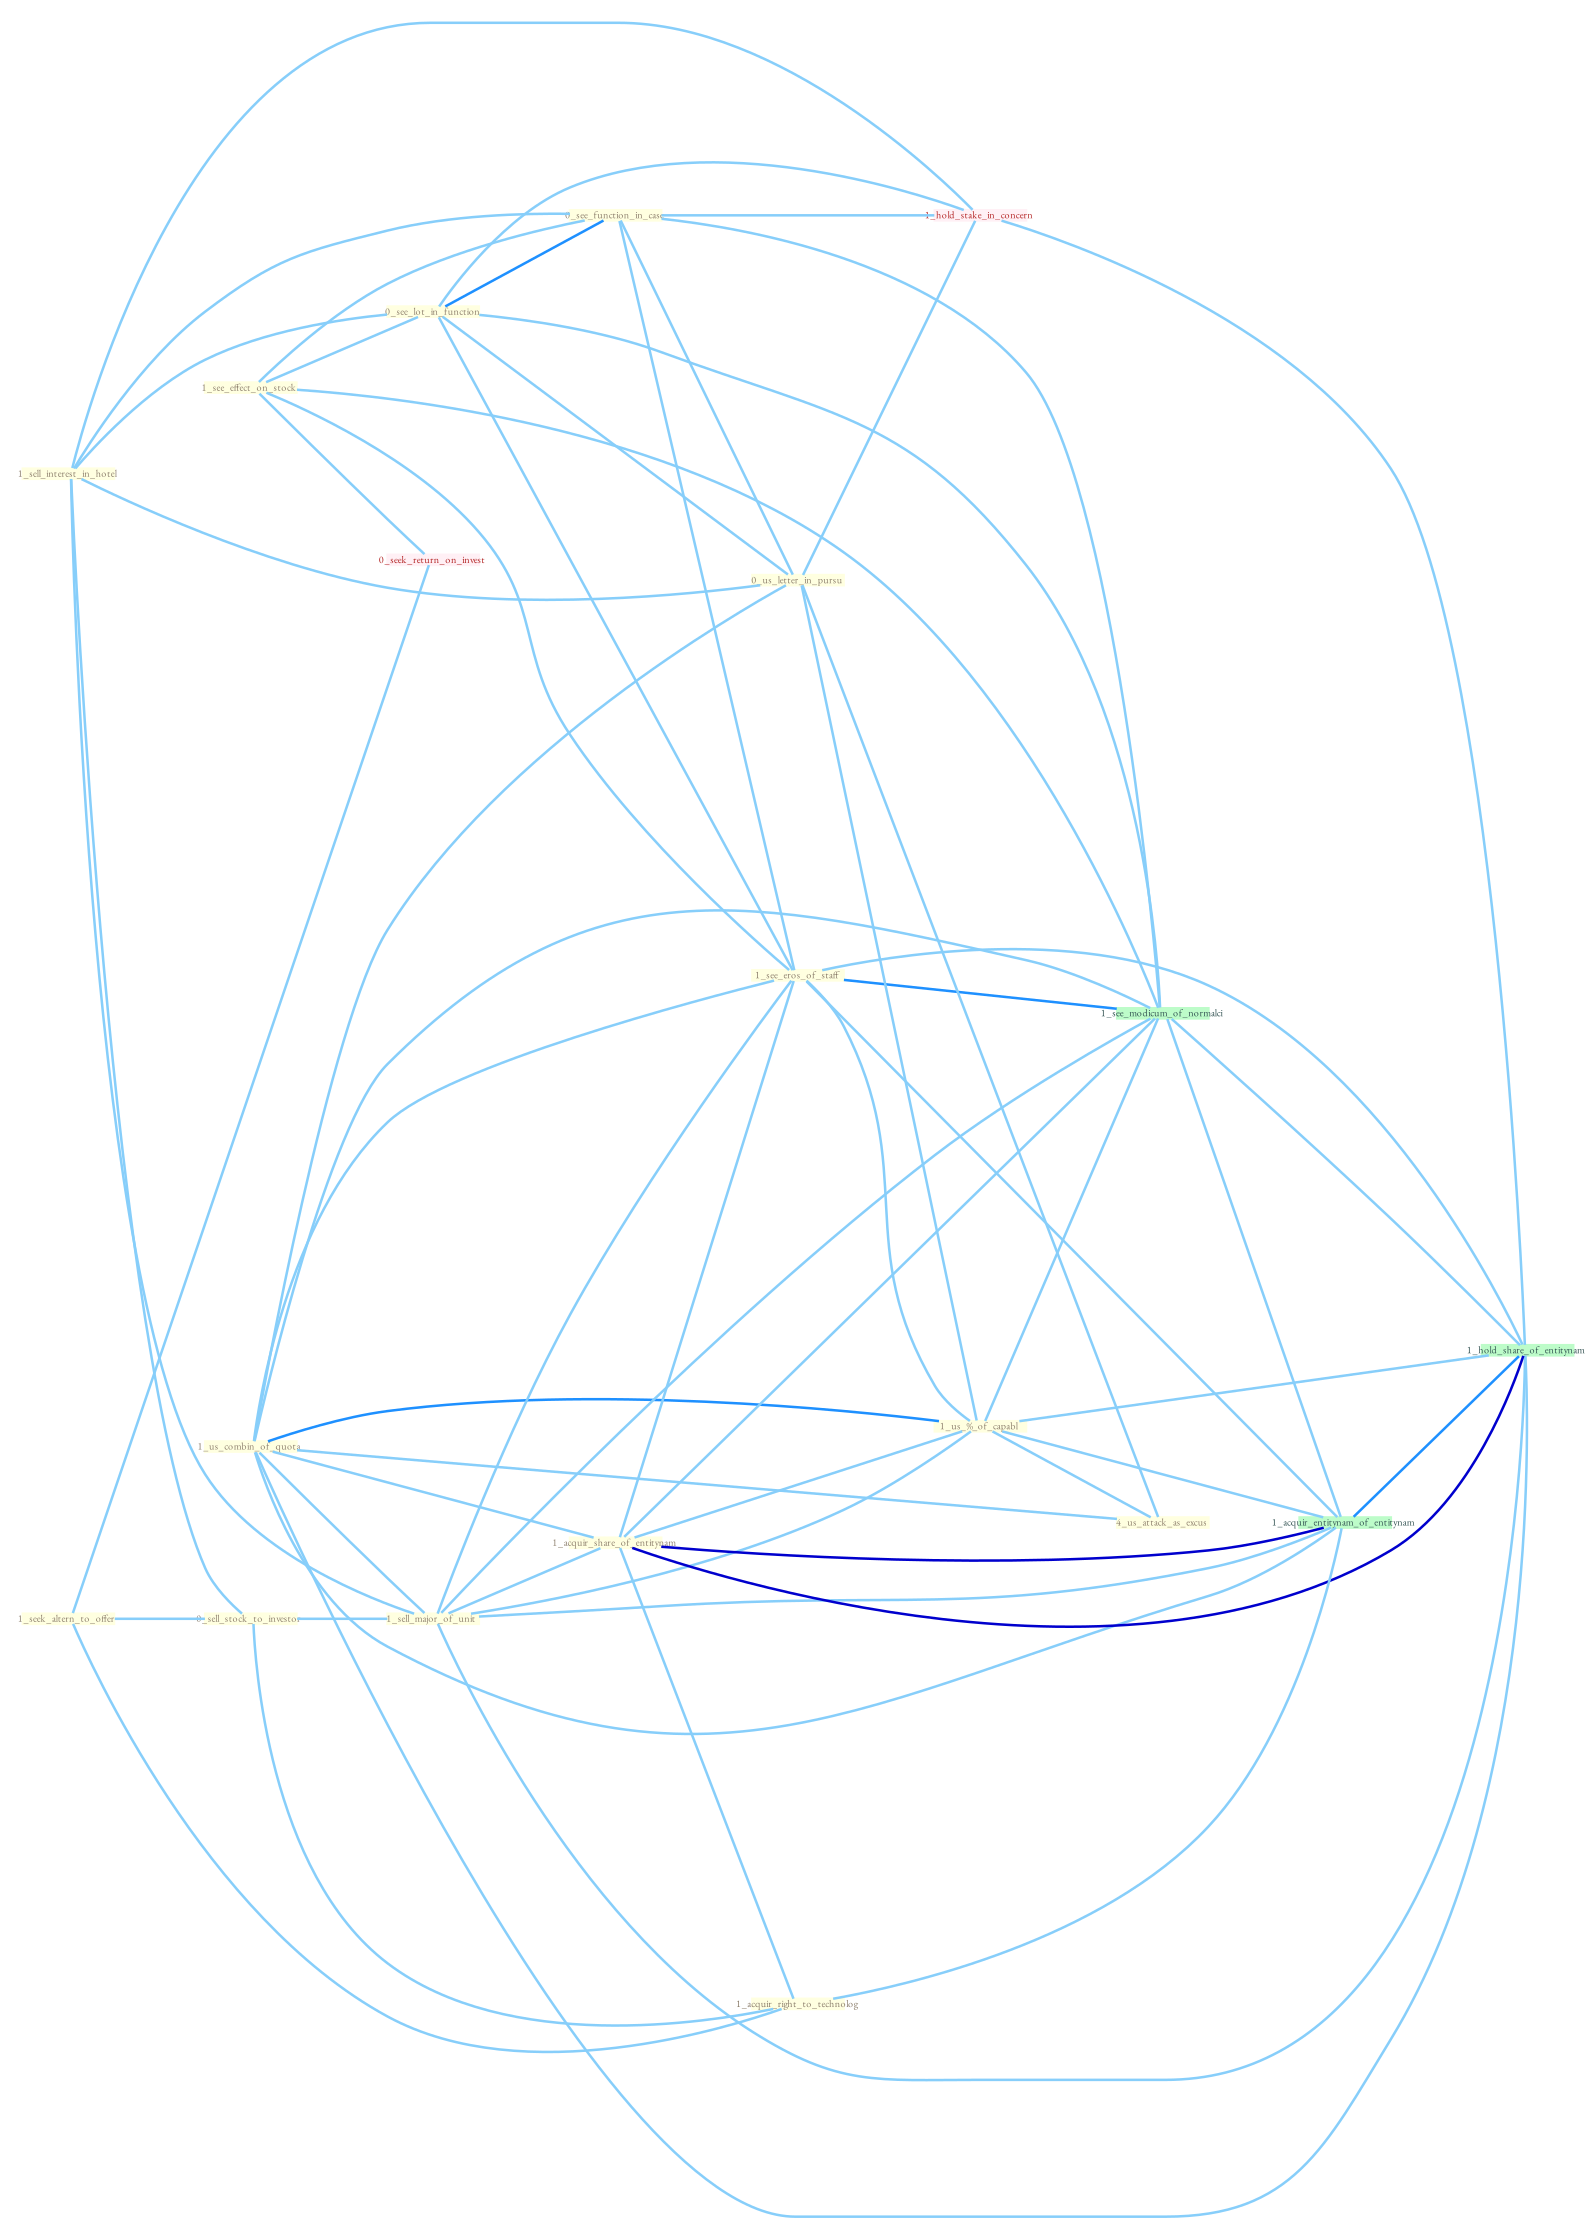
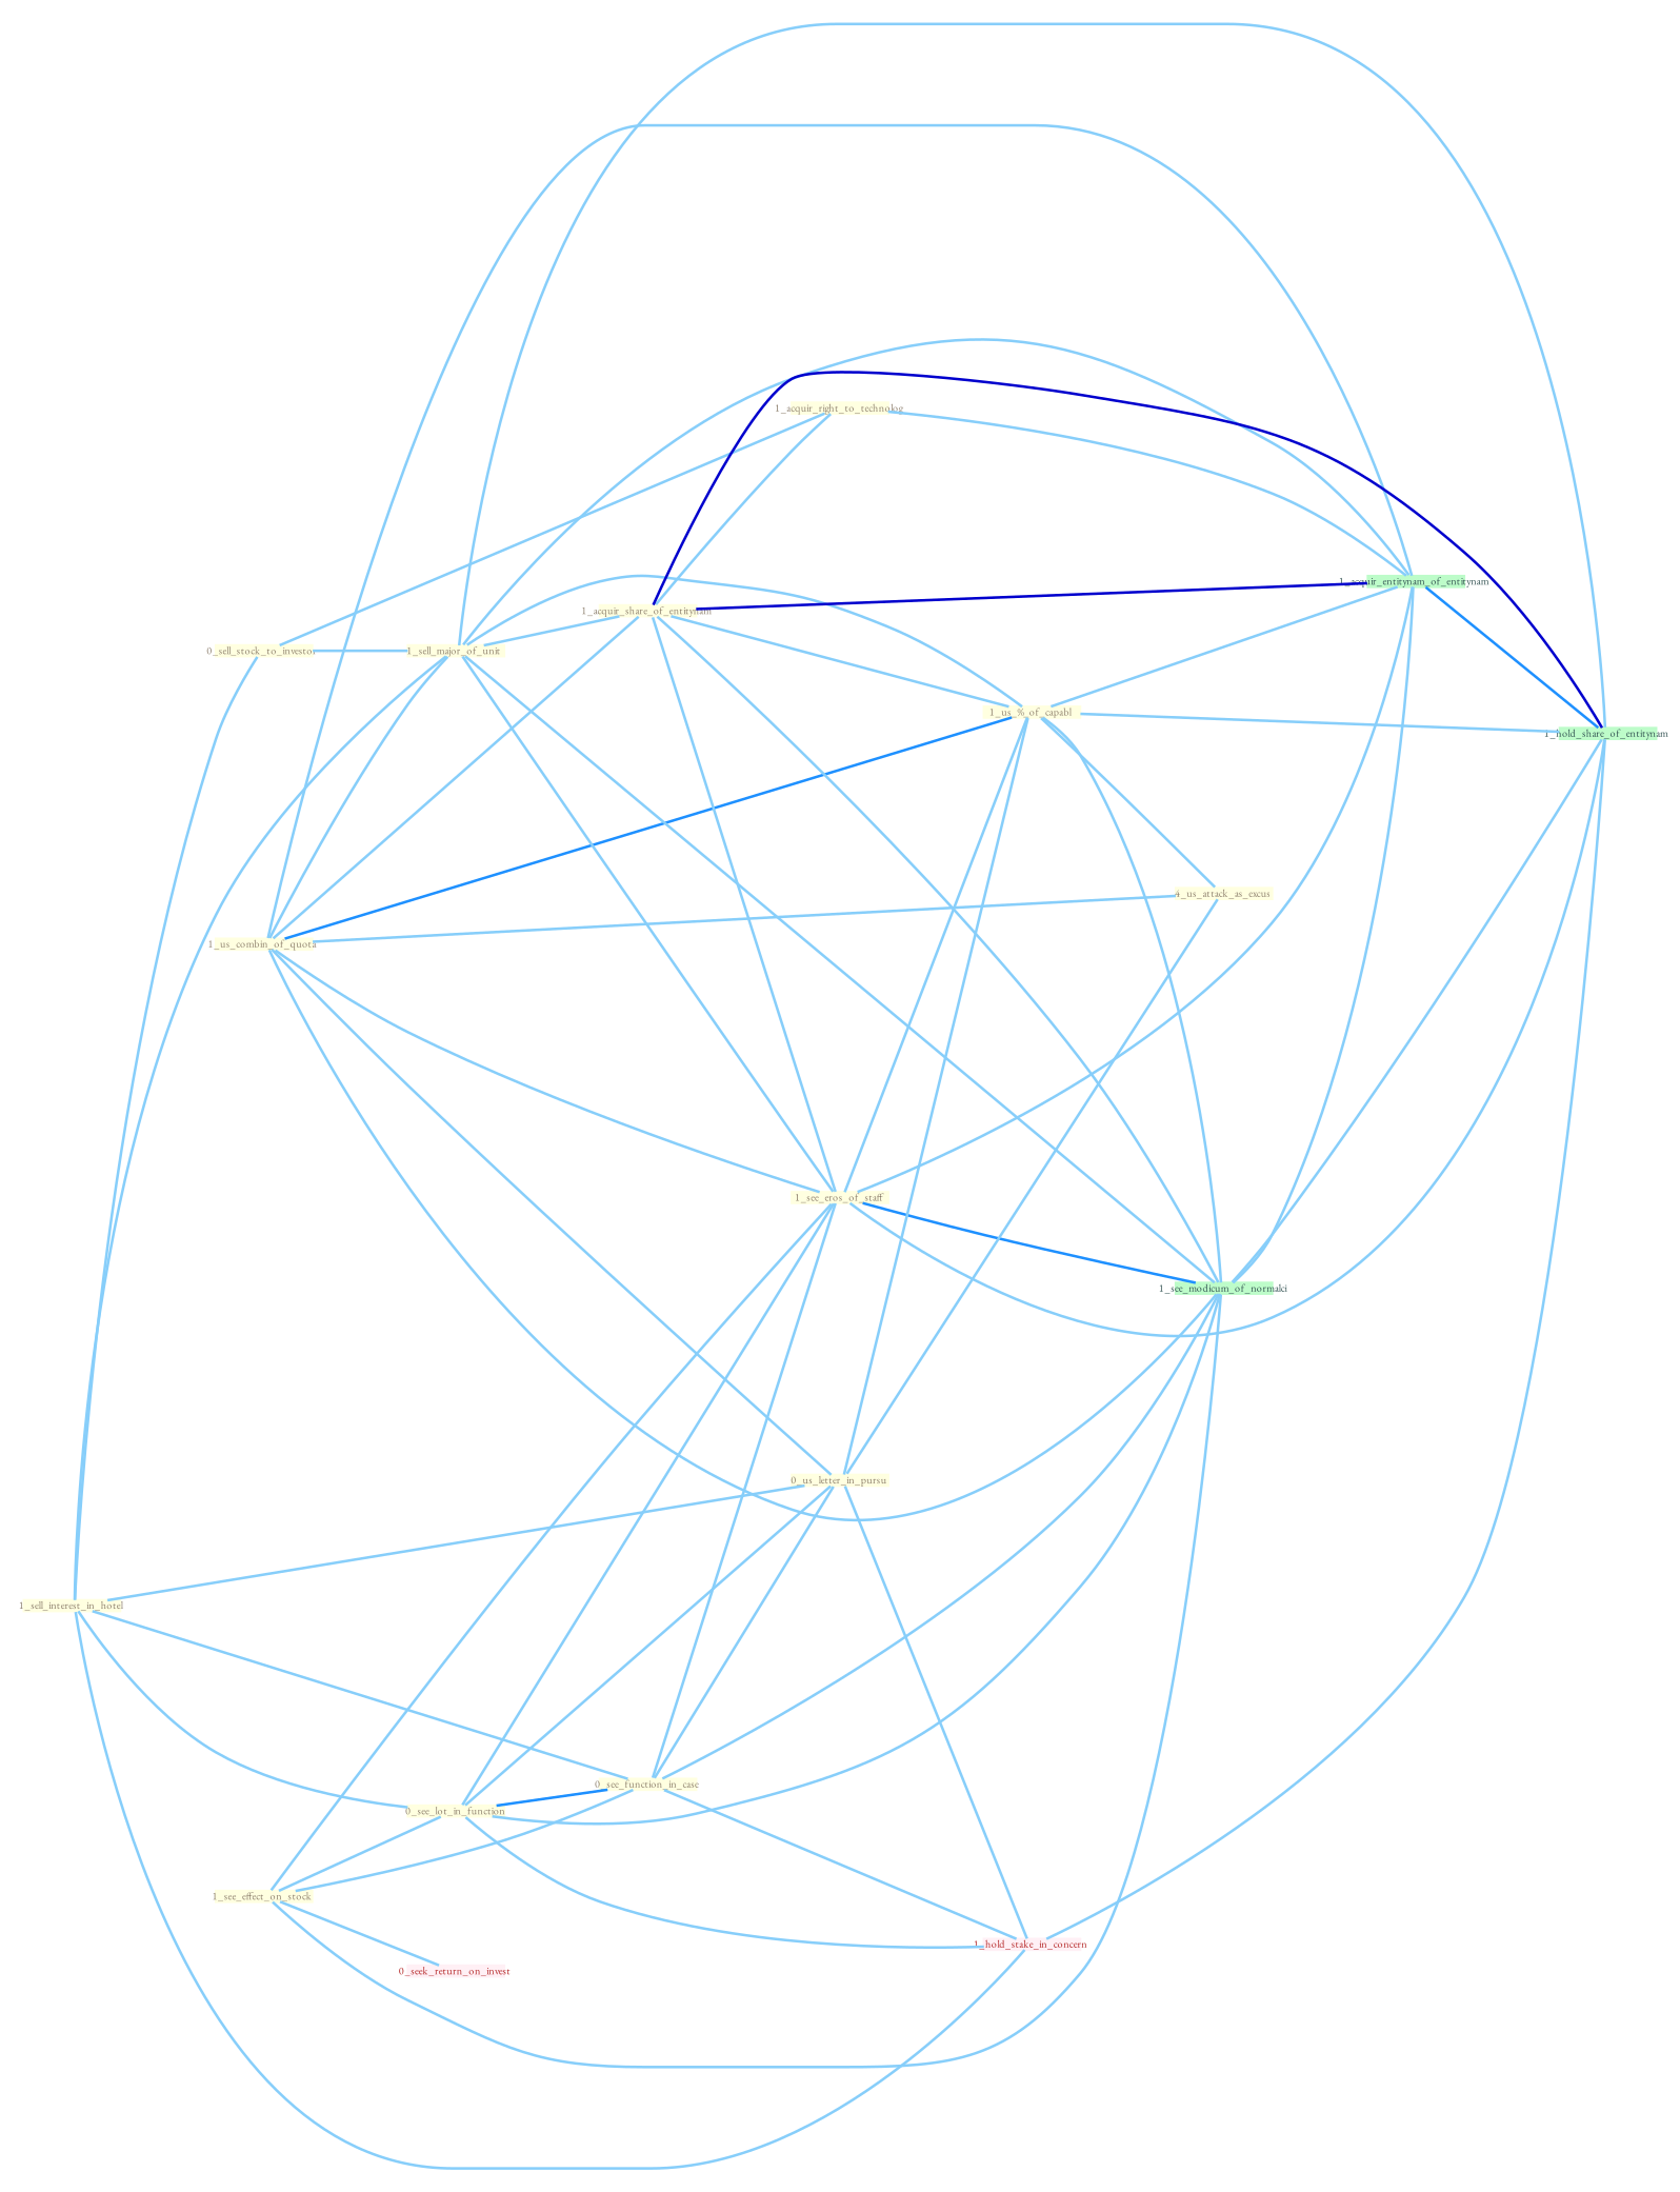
  graph {
    fontname="EB Garamond"
    rankdir=LR
    node [color="#ffffe0" fixedsize=true fontcolor="#8b7d6b" fontname="EB Garamond" fontsize=4 shape=polygon style=filled]
    edge [color="#87cefa" fontname="EB Garamond" w=1]
    "1_us_combin_of_quota " [height=.06 width=.5]
    "1_sell_interest_in_hotel " [height=.06 width=.5]
-   "1_seek_altern_to_offer " [height=.06 width=.5]
    "1_see_effect_on_stock " [height=.06 width=.5]
    n5 [height=.06 label="0_see_lot_in_function" width=.5]
    "0_sell_stock_to_investor " [height=.06 width=.5]
    "1_sell_major_of_unit " [height=.06 width=.5]
    "1_acquir_share_of_entitynam " [height=.06 width=.5]
    "0_see_function_in_case " [height=.06 width=.5]
    "1_see_eros_of_staff " [height=.06 width=.5]
    "0_us_letter_in_pursu " [height=.06 width=.5]
    "1_us_%_of_capabl " [height=.06 width=.5]
    n13 [height=.06 label="4_us_attack_as_excus" width=.5]
    "1_acquir_right_to_technolog " [height=.06 width=.5]
    "1_hold_stake_in_concern " [color="#fff0f5" fontcolor="#b22222" height=.06 width=.5]
    "0_seek_return_on_invest " [color="#fff0f5" fontcolor="#b22222" height=.06 width=.5]
    "1_see_modicum_of_normalci " [color="#BDFCC9" fontcolor="#2f4f4f" height=.06 width=.5]
    "1_acquir_entitynam_of_entitynam " [color="#BDFCC9" fontcolor="#2f4f4f" height=.06 width=.5]
    "1_hold_share_of_entitynam " [color="#BDFCC9" fontcolor="#2f4f4f" height=.06 width=.5]
    subgraph sub_1 {
      "1_us_combin_of_quota "
      "1_sell_interest_in_hotel "
-     "1_seek_altern_to_offer "
      "1_see_effect_on_stock "
      n5
      "0_sell_stock_to_investor "
      "1_sell_major_of_unit "
      "1_acquir_share_of_entitynam "
      "0_see_function_in_case "
      "1_see_eros_of_staff "
      "0_us_letter_in_pursu "
      "1_us_%_of_capabl "
      n13
      "1_acquir_right_to_technolog "
    }
    subgraph sub_2 {
      "1_hold_stake_in_concern "
      "0_seek_return_on_invest "
    }
    "1_us_combin_of_quota " -- "1_sell_major_of_unit "
    "1_us_combin_of_quota " -- "1_acquir_share_of_entitynam "
    "1_us_combin_of_quota " -- "1_see_eros_of_staff "
    "1_us_combin_of_quota " -- "0_us_letter_in_pursu "
    "1_us_combin_of_quota " -- "1_us_%_of_capabl " [color="#1e90ff" w=2]
    "1_us_combin_of_quota " -- n13
    "1_us_combin_of_quota " -- "1_see_modicum_of_normalci "
    "1_us_combin_of_quota " -- "1_acquir_entitynam_of_entitynam "
-   "1_us_combin_of_quota " -- "1_hold_share_of_entitynam "
    "1_sell_interest_in_hotel " -- n5
    "1_sell_interest_in_hotel " -- "0_sell_stock_to_investor "
    "1_sell_interest_in_hotel " -- "1_sell_major_of_unit "
    "1_sell_interest_in_hotel " -- "0_see_function_in_case "
    "1_sell_interest_in_hotel " -- "0_us_letter_in_pursu "
    "1_sell_interest_in_hotel " -- "1_hold_stake_in_concern "
-   "1_seek_altern_to_offer " -- "0_sell_stock_to_investor "
-   "1_seek_altern_to_offer " -- "1_acquir_right_to_technolog "
-   "1_seek_altern_to_offer " -- "0_seek_return_on_invest "
    "1_see_effect_on_stock " -- n5
    "1_see_effect_on_stock " -- "0_see_function_in_case "
    "1_see_effect_on_stock " -- "1_see_eros_of_staff "
    "1_see_effect_on_stock " -- "0_seek_return_on_invest "
    "1_see_effect_on_stock " -- "1_see_modicum_of_normalci "
    n5 -- "0_see_function_in_case " [color="#1e90ff" w=2]
    n5 -- "1_see_eros_of_staff "
    n5 -- "0_us_letter_in_pursu "
    n5 -- "1_hold_stake_in_concern "
    n5 -- "1_see_modicum_of_normalci "
    "0_sell_stock_to_investor " -- "1_sell_major_of_unit "
    "0_sell_stock_to_investor " -- "1_acquir_right_to_technolog "
    "1_sell_major_of_unit " -- "1_acquir_share_of_entitynam "
    "1_sell_major_of_unit " -- "1_see_eros_of_staff "
    "1_sell_major_of_unit " -- "1_us_%_of_capabl "
    "1_sell_major_of_unit " -- "1_see_modicum_of_normalci "
    "1_sell_major_of_unit " -- "1_acquir_entitynam_of_entitynam "
    "1_sell_major_of_unit " -- "1_hold_share_of_entitynam "
    "1_acquir_share_of_entitynam " -- "1_see_eros_of_staff "
    "1_acquir_share_of_entitynam " -- "1_us_%_of_capabl "
    "1_acquir_share_of_entitynam " -- "1_acquir_right_to_technolog "
    "1_acquir_share_of_entitynam " -- "1_see_modicum_of_normalci "
    "1_acquir_share_of_entitynam " -- "1_acquir_entitynam_of_entitynam " [color="#0000cd" w=3]
    "1_acquir_share_of_entitynam " -- "1_hold_share_of_entitynam " [color="#0000cd" w=3]
    "0_see_function_in_case " -- "1_see_eros_of_staff "
    "0_see_function_in_case " -- "0_us_letter_in_pursu "
    "0_see_function_in_case " -- "1_hold_stake_in_concern "
    "0_see_function_in_case " -- "1_see_modicum_of_normalci "
    "1_see_eros_of_staff " -- "1_us_%_of_capabl "
    "1_see_eros_of_staff " -- "1_see_modicum_of_normalci " [color="#1e90ff" w=2]
    "1_see_eros_of_staff " -- "1_acquir_entitynam_of_entitynam "
    "1_see_eros_of_staff " -- "1_hold_share_of_entitynam "
    "0_us_letter_in_pursu " -- "1_us_%_of_capabl "
    "0_us_letter_in_pursu " -- n13
    "0_us_letter_in_pursu " -- "1_hold_stake_in_concern "
    "1_us_%_of_capabl " -- n13
    "1_us_%_of_capabl " -- "1_see_modicum_of_normalci "
    "1_us_%_of_capabl " -- "1_acquir_entitynam_of_entitynam "
    "1_us_%_of_capabl " -- "1_hold_share_of_entitynam "
    "1_acquir_right_to_technolog " -- "1_acquir_entitynam_of_entitynam "
    "1_hold_stake_in_concern " -- "1_hold_share_of_entitynam "
    "1_see_modicum_of_normalci " -- "1_acquir_entitynam_of_entitynam "
    "1_see_modicum_of_normalci " -- "1_hold_share_of_entitynam "
    "1_acquir_entitynam_of_entitynam " -- "1_hold_share_of_entitynam " [color="#1e90ff" w=2]
  }
